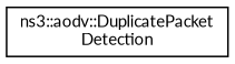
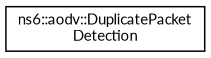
  digraph {
    rankdir=LR
    fontname=Lato
-   n1 [color=black fillcolor=white fontname=Lato fontsize=10 height=0.2 label="ns3::aodv::DuplicatePacket\lDetection" shape=record style=filled width=0.4]
+   n1 [color=black fillcolor=white fontname=Lato fontsize=10 height=0.2 label="ns6::aodv::DuplicatePacket\lDetection" shape=record style=filled width=0.4]
  }
